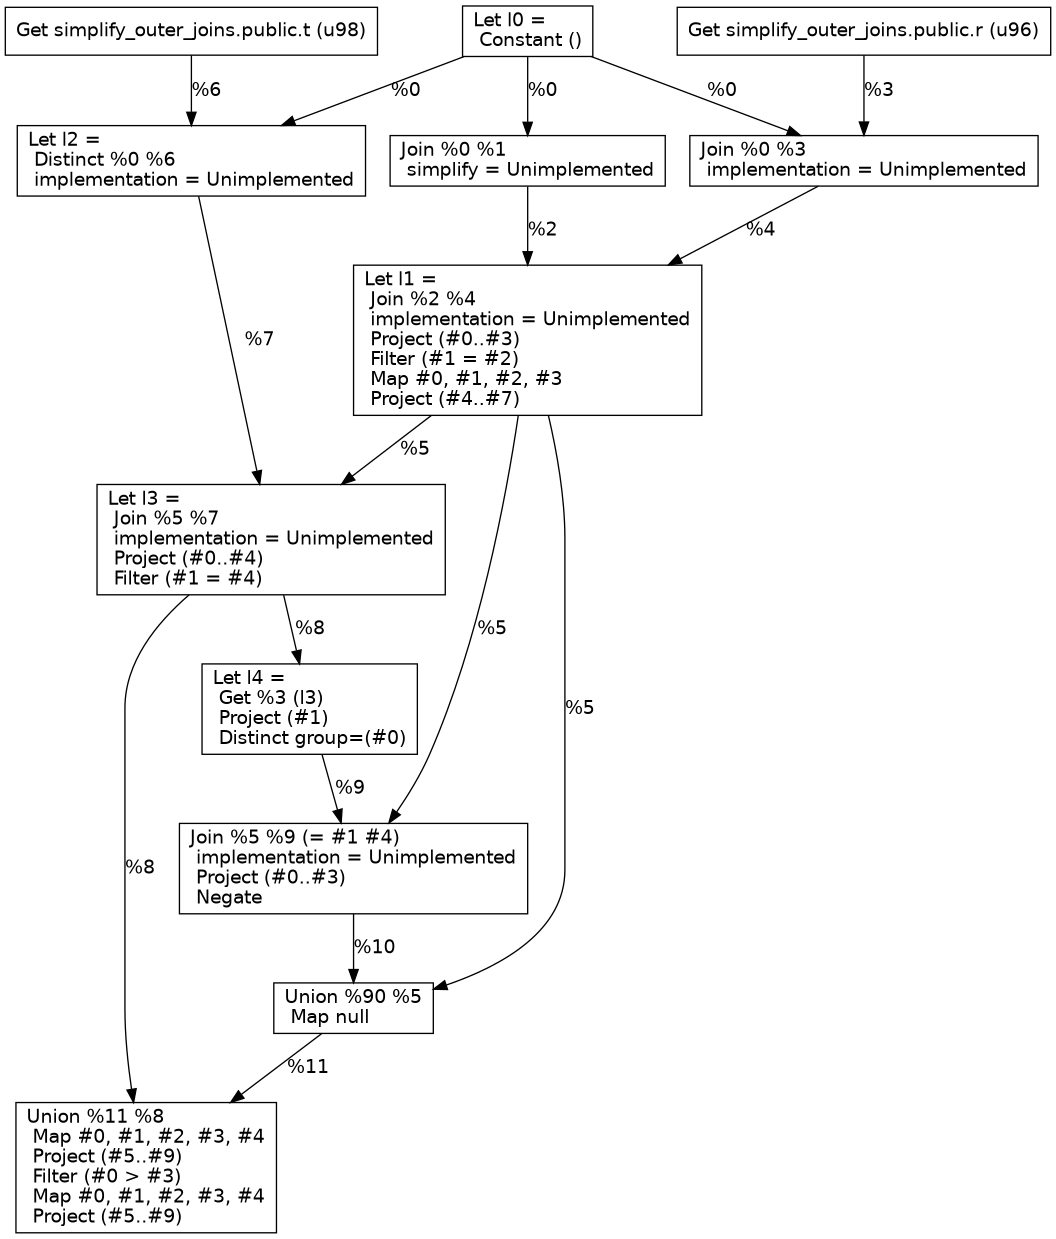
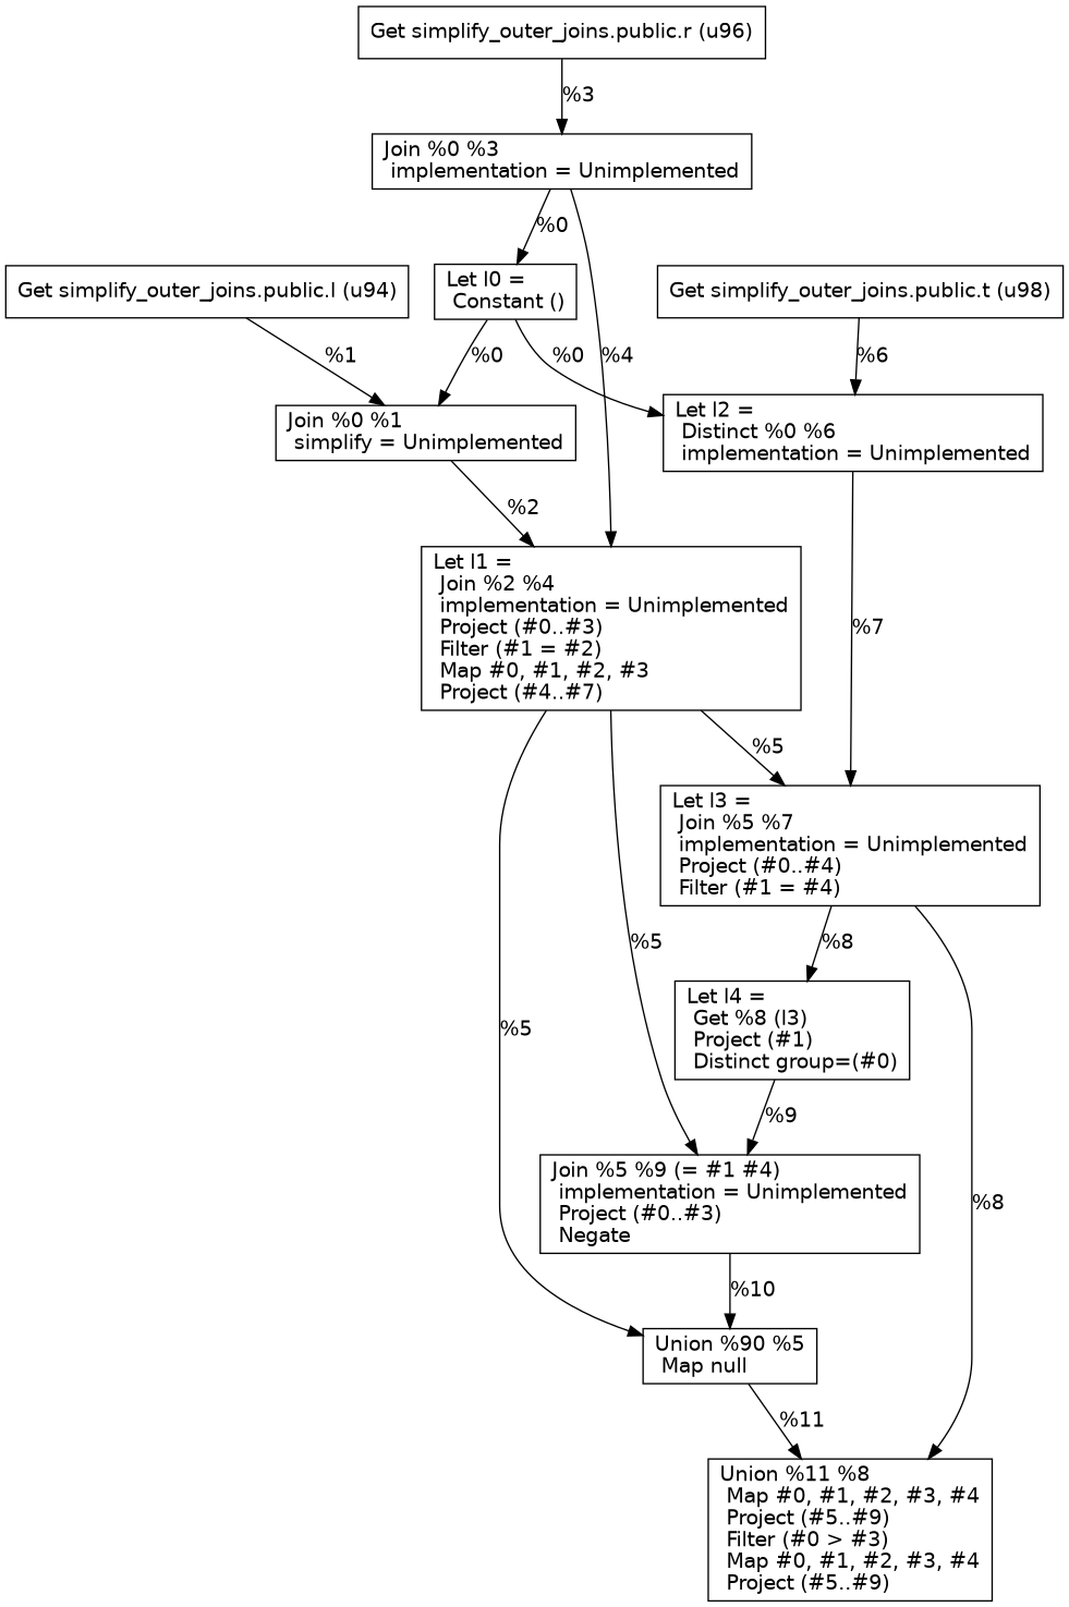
  digraph {
    fontname="DejaVu Sans"
    node [fontname="DejaVu Sans" shape=record]
    edge [fontname="DejaVu Sans"]
    n1 [label="Let l0 =\l Constant ()\l"]
    n2 [label=" Join %0 %1\l  simplify = Unimplemented\l"]
    n3 [label=" Join %0 %3\l  implementation = Unimplemented\l"]
    n4 [label="Let l2 =\l Distinct %0 %6\l  implementation = Unimplemented\l"]
    n5 [label="Let l1 =\l Join %2 %4\l  implementation = Unimplemented\l Project (#0..#3)\l Filter (#1 = #2)\l Map #0, #1, #2, #3\l Project (#4..#7)\l"]
    n6 [label="Let l3 =\l Join %5 %7\l  implementation = Unimplemented\l Project (#0..#4)\l Filter (#1 = #4)\l"]
+   n7 [label=" Get simplify_outer_joins.public.l (u94)\l"]
    n8 [label=" Join %5 %9 (= #1 #4)\l  implementation = Unimplemented\l Project (#0..#3)\l Negate\l"]
    n9 [label=" Union %90 %5\l Map null\l"]
    n10 [label=" Get simplify_outer_joins.public.r (u96)\l"]
-   n11 [label="Let l4 =\l Get %3 (l3)\l Project (#1)\l Distinct group=(#0)\l"]
+   n11 [label="Let l4 =\l Get %8 (l3)\l Project (#1)\l Distinct group=(#0)\l"]
    n12 [label=" Union %11 %8\l Map #0, #1, #2, #3, #4\l Project (#5..#9)\l Filter (#0 \> #3)\l Map #0, #1, #2, #3, #4\l Project (#5..#9)\l"]
    n13 [label=" Get simplify_outer_joins.public.t (u98)\l"]
    n1 -> n2 [label="%0\l"]
-   n1 -> n3 [label="%0\l"]
+   n3 -> n1 [label="%0\l"]
    n1 -> n4 [label="%0\l"]
    n2 -> n5 [label="%2\l"]
    n3 -> n5 [label="%4\l"]
    n4 -> n6 [label="%7\l"]
    n5 -> n6 [label="%5\l"]
    n5 -> n8 [label="%5\l"]
    n5 -> n9 [label="%5\l"]
    n6 -> n11 [label="%8\l"]
    n6 -> n12 [label="%8\l"]
+   n7 -> n2 [label="%1\l"]
    n8 -> n9 [label="%10\l"]
    n9 -> n12 [label="%11\l"]
    n10 -> n3 [label="%3\l"]
    n11 -> n8 [label="%9\l"]
    n13 -> n4 [label="%6\l"]
  }
